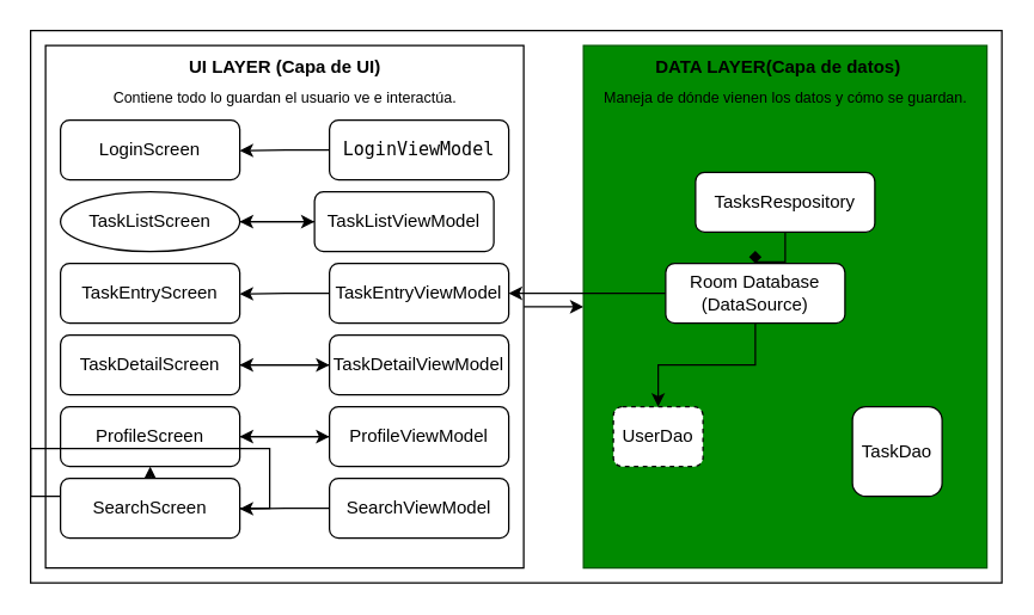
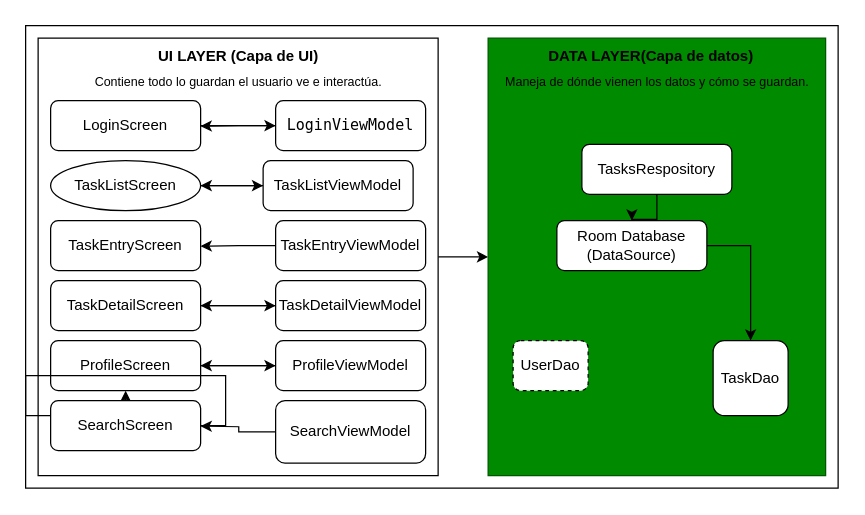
  <mxCell id="0" />
  <mxCell id="1" parent="0" />
  <mxCell id="2" value="" style="rounded=0;whiteSpace=wrap;html=1;" vertex="1" parent="1"><mxGeometry x="20" y="20" width="650" height="370" as="geometry" /></mxCell>
  <mxCell id="3" style="edgeStyle=orthogonalEdgeStyle;rounded=0;orthogonalLoop=1;jettySize=auto;html=1;entryX=0;entryY=0.5;entryDx=0;entryDy=0;" edge="1" parent="1" source="4" target="29"><mxGeometry relative="1" as="geometry" /></mxCell>
  <mxCell id="4" value="" style="rounded=0;whiteSpace=wrap;html=1;fillColor=light-dark(#FFFFFF,#66B2FF);" vertex="1" parent="1"><mxGeometry x="30" y="30" width="320" height="350" as="geometry" /></mxCell>
  <mxCell id="5" value="&lt;b&gt;UI LAYER (Capa de UI)&lt;/b&gt;" style="text;html=1;align=center;verticalAlign=middle;resizable=0;points=[];autosize=1;strokeColor=none;fillColor=none;" vertex="1" parent="1"><mxGeometry x="115" y="30" width="150" height="30" as="geometry" /></mxCell>
+ <mxCell id="6" style="edgeStyle=orthogonalEdgeStyle;rounded=0;orthogonalLoop=1;jettySize=auto;html=1;exitX=1;exitY=0.5;exitDx=0;exitDy=0;" edge="1" parent="1" source="7" target="18"><mxGeometry relative="1" as="geometry" /></mxCell>
  <mxCell id="7" value="LoginScreen" style="rounded=1;whiteSpace=wrap;html=1;fillColor=light-dark(#FFFFFF,#8796D9);" vertex="1" parent="1"><mxGeometry x="40" y="80" width="120" height="40" as="geometry" /></mxCell>
  <mxCell id="8" style="edgeStyle=orthogonalEdgeStyle;rounded=0;orthogonalLoop=1;jettySize=auto;html=1;exitX=1;exitY=0.5;exitDx=0;exitDy=0;entryX=0;entryY=0.5;entryDx=0;entryDy=0;" edge="1" parent="1" source="9" target="20"><mxGeometry relative="1" as="geometry" /></mxCell>
  <mxCell id="9" value="TaskListScreen" style="ellipse;whiteSpace=wrap;html=1;fillColor=light-dark(#FFFFFF,#8796D9);" vertex="1" parent="1"><mxGeometry x="40" y="128" width="120" height="40" as="geometry" /></mxCell>
  <mxCell id="10" value="TaskEntryScreen" style="rounded=1;whiteSpace=wrap;html=1;fillColor=light-dark(#FFFFFF,#8796D9);" vertex="1" parent="1"><mxGeometry x="40" y="176" width="120" height="40" as="geometry" /></mxCell>
  <mxCell id="11" style="edgeStyle=orthogonalEdgeStyle;rounded=0;orthogonalLoop=1;jettySize=auto;html=1;exitX=1;exitY=0.5;exitDx=0;exitDy=0;entryX=0;entryY=0.5;entryDx=0;entryDy=0;" edge="1" parent="1" source="12" target="24"><mxGeometry relative="1" as="geometry" /></mxCell>
  <mxCell id="12" value="TaskDetailScreen" style="rounded=1;whiteSpace=wrap;html=1;fillColor=light-dark(#FFFFFF,#8796D9);" vertex="1" parent="1"><mxGeometry x="40" y="224" width="120" height="40" as="geometry" /></mxCell>
  <mxCell id="13" style="edgeStyle=orthogonalEdgeStyle;rounded=0;orthogonalLoop=1;jettySize=auto;html=1;exitX=1;exitY=0.5;exitDx=0;exitDy=0;entryX=0;entryY=0.5;entryDx=0;entryDy=0;" edge="1" parent="1" source="14" target="26"><mxGeometry relative="1" as="geometry" /></mxCell>
  <mxCell id="14" value="ProfileScreen" style="rounded=1;whiteSpace=wrap;html=1;fillColor=light-dark(#FFFFFF,#8796D9);" vertex="1" parent="1"><mxGeometry x="40" y="272" width="120" height="40" as="geometry" /></mxCell>
  <mxCell id="15" style="edgeStyle=orthogonalEdgeStyle;rounded=0;orthogonalLoop=1;jettySize=auto;html=1;exitX=1;exitY=0.5;exitDx=0;exitDy=0;" edge="1" parent="1" source="16" target="14"><mxGeometry relative="1" as="geometry" /></mxCell>
  <mxCell id="16" value="SearchScreen" style="rounded=1;whiteSpace=wrap;html=1;fillColor=light-dark(#FFFFFF,#8796D9);" vertex="1" parent="1"><mxGeometry x="40" y="320" width="120" height="40" as="geometry" /></mxCell>
  <mxCell id="17" style="edgeStyle=orthogonalEdgeStyle;rounded=0;orthogonalLoop=1;jettySize=auto;html=1;exitX=0;exitY=0.5;exitDx=0;exitDy=0;" edge="1" parent="1" source="18"><mxGeometry relative="1" as="geometry"><mxPoint x="160" y="100.4" as="targetPoint" /></mxGeometry></mxCell>
  <mxCell id="18" value="&lt;code&gt;LoginViewModel&lt;/code&gt;" style="rounded=1;whiteSpace=wrap;html=1;fillColor=light-dark(#FFFFFF,#8796D9);" vertex="1" parent="1"><mxGeometry x="220" y="80" width="120" height="40" as="geometry" /></mxCell>
  <mxCell id="19" style="edgeStyle=orthogonalEdgeStyle;rounded=0;orthogonalLoop=1;jettySize=auto;html=1;exitX=0;exitY=0.5;exitDx=0;exitDy=0;entryX=1;entryY=0.5;entryDx=0;entryDy=0;" edge="1" parent="1" source="20" target="9"><mxGeometry relative="1" as="geometry" /></mxCell>
  <mxCell id="20" value="TaskListViewModel" style="rounded=1;whiteSpace=wrap;html=1;fillColor=light-dark(#FFFFFF,#8796D9);" vertex="1" parent="1"><mxGeometry x="210" y="128" width="120" height="40" as="geometry" /></mxCell>
  <mxCell id="21" style="edgeStyle=orthogonalEdgeStyle;rounded=0;orthogonalLoop=1;jettySize=auto;html=1;exitX=0;exitY=0.5;exitDx=0;exitDy=0;" edge="1" parent="1" source="22"><mxGeometry relative="1" as="geometry"><mxPoint x="160" y="196.4" as="targetPoint" /></mxGeometry></mxCell>
  <mxCell id="22" value="TaskEntryViewModel" style="rounded=1;whiteSpace=wrap;html=1;fillColor=light-dark(#FFFFFF,#8796D9);" vertex="1" parent="1"><mxGeometry x="220" y="176" width="120" height="40" as="geometry" /></mxCell>
  <mxCell id="23" style="edgeStyle=orthogonalEdgeStyle;rounded=0;orthogonalLoop=1;jettySize=auto;html=1;exitX=0;exitY=0.5;exitDx=0;exitDy=0;entryX=1;entryY=0.5;entryDx=0;entryDy=0;" edge="1" parent="1" source="24" target="12"><mxGeometry relative="1" as="geometry" /></mxCell>
  <mxCell id="24" value="TaskDetailViewModel" style="rounded=1;whiteSpace=wrap;html=1;fillColor=light-dark(#FFFFFF,#8796D9);" vertex="1" parent="1"><mxGeometry x="220" y="224" width="120" height="40" as="geometry" /></mxCell>
  <mxCell id="25" style="edgeStyle=orthogonalEdgeStyle;rounded=0;orthogonalLoop=1;jettySize=auto;html=1;exitX=0;exitY=0.5;exitDx=0;exitDy=0;entryX=1;entryY=0.5;entryDx=0;entryDy=0;" edge="1" parent="1" source="26" target="14"><mxGeometry relative="1" as="geometry" /></mxCell>
  <mxCell id="26" value="ProfileViewModel" style="rounded=1;whiteSpace=wrap;html=1;fillColor=light-dark(#FFFFFF,#8796D9);" vertex="1" parent="1"><mxGeometry x="220" y="272" width="120" height="40" as="geometry" /></mxCell>
  <mxCell id="27" style="edgeStyle=orthogonalEdgeStyle;rounded=0;orthogonalLoop=1;jettySize=auto;html=1;exitX=0;exitY=0.5;exitDx=0;exitDy=0;" edge="1" parent="1" source="28"><mxGeometry relative="1" as="geometry"><mxPoint x="160" y="340.4" as="targetPoint" /></mxGeometry></mxCell>
- <mxCell id="28" value="SearchViewModel" style="rounded=1;whiteSpace=wrap;html=1;fillColor=light-dark(#FFFFFF,#8796D9);" vertex="1" parent="1"><mxGeometry x="220" y="320" width="120" height="40" as="geometry" /></mxCell>
+ <mxCell id="28" value="SearchViewModel" style="rounded=1;whiteSpace=wrap;html=1;fillColor=light-dark(#FFFFFF,#8796D9);" vertex="1" parent="1"><mxGeometry x="220" y="320" width="120" height="50" as="geometry" /></mxCell>
  <mxCell id="29" value="" style="rounded=0;whiteSpace=wrap;html=1;fillColor=#008a00;fontColor=#ffffff;strokeColor=#005700;" vertex="1" parent="1"><mxGeometry x="390" y="30" width="270" height="350" as="geometry" /></mxCell>
  <mxCell id="30" value="&lt;b&gt;DATA LAYER(Capa de datos)&lt;/b&gt;" style="text;html=1;align=center;verticalAlign=middle;resizable=0;points=[];autosize=1;strokeColor=none;fillColor=none;" vertex="1" parent="1"><mxGeometry x="425" y="30" width="190" height="30" as="geometry" /></mxCell>
- <mxCell id="31" value="" style="edgeStyle=orthogonalEdgeStyle;rounded=0;orthogonalLoop=1;jettySize=auto;html=1;endArrow=diamond;" edge="1" parent="1" source="32" target="37"><mxGeometry relative="1" as="geometry" /></mxCell>
+ <mxCell id="31" value="" style="edgeStyle=orthogonalEdgeStyle;rounded=0;orthogonalLoop=1;jettySize=auto;html=1;" edge="1" parent="1" source="32" target="37"><mxGeometry relative="1" as="geometry" /></mxCell>
  <mxCell id="32" value="TasksRespository" style="rounded=1;whiteSpace=wrap;html=1;fillColor=light-dark(#FFFFFF,#3FD9A7);" vertex="1" parent="1"><mxGeometry x="465" y="115" width="120" height="40" as="geometry" /></mxCell>
  <mxCell id="33" value="&lt;font style=&quot;font-size: 10px;&quot;&gt;Contiene todo lo guardan el usuario ve e interactúa.&lt;/font&gt;" style="text;html=1;align=center;verticalAlign=middle;resizable=0;points=[];autosize=1;strokeColor=none;fillColor=none;" vertex="1" parent="1"><mxGeometry x="75" y="50" width="230" height="30" as="geometry" /></mxCell>
  <mxCell id="34" value="&lt;font style=&quot;font-size: 10px;&quot;&gt;Maneja de dónde vienen los datos y cómo se guardan.&lt;/font&gt;" style="text;html=1;align=center;verticalAlign=middle;resizable=0;points=[];autosize=1;strokeColor=none;fillColor=none;" vertex="1" parent="1"><mxGeometry x="390" y="50" width="270" height="30" as="geometry" /></mxCell>
- <mxCell id="35" style="edgeStyle=orthogonalEdgeStyle;rounded=0;orthogonalLoop=1;jettySize=auto;html=1;" edge="1" parent="1" source="37" target="38"><mxGeometry relative="1" as="geometry" /></mxCell>
- <mxCell id="36" style="edgeStyle=orthogonalEdgeStyle;rounded=0;orthogonalLoop=1;jettySize=auto;html=1;" edge="1" parent="1" source="37" target="22"><mxGeometry relative="1" as="geometry" /></mxCell>
+ <mxCell id="36" style="edgeStyle=orthogonalEdgeStyle;rounded=0;orthogonalLoop=1;jettySize=auto;html=1;" edge="1" parent="1" source="37" target="39"><mxGeometry relative="1" as="geometry" /></mxCell>
  <mxCell id="37" value="Room Database (DataSource)" style="rounded=1;whiteSpace=wrap;html=1;fillColor=light-dark(#FFFFFF,#3FD9A7);" vertex="1" parent="1"><mxGeometry x="445" y="176" width="120" height="40" as="geometry" /></mxCell>
  <mxCell id="38" value="UserDao" style="rounded=1;whiteSpace=wrap;html=1;fillColor=light-dark(#FFFFFF,#3FD9A7);dashed=1;" vertex="1" parent="1"><mxGeometry x="410" y="272" width="60" height="40" as="geometry" /></mxCell>
  <mxCell id="39" value="TaskDao" style="rounded=1;whiteSpace=wrap;html=1;fillColor=light-dark(#FFFFFF,#3FD9A7);" vertex="1" parent="1"><mxGeometry x="570" y="272" width="60" height="60" as="geometry" /></mxCell>
